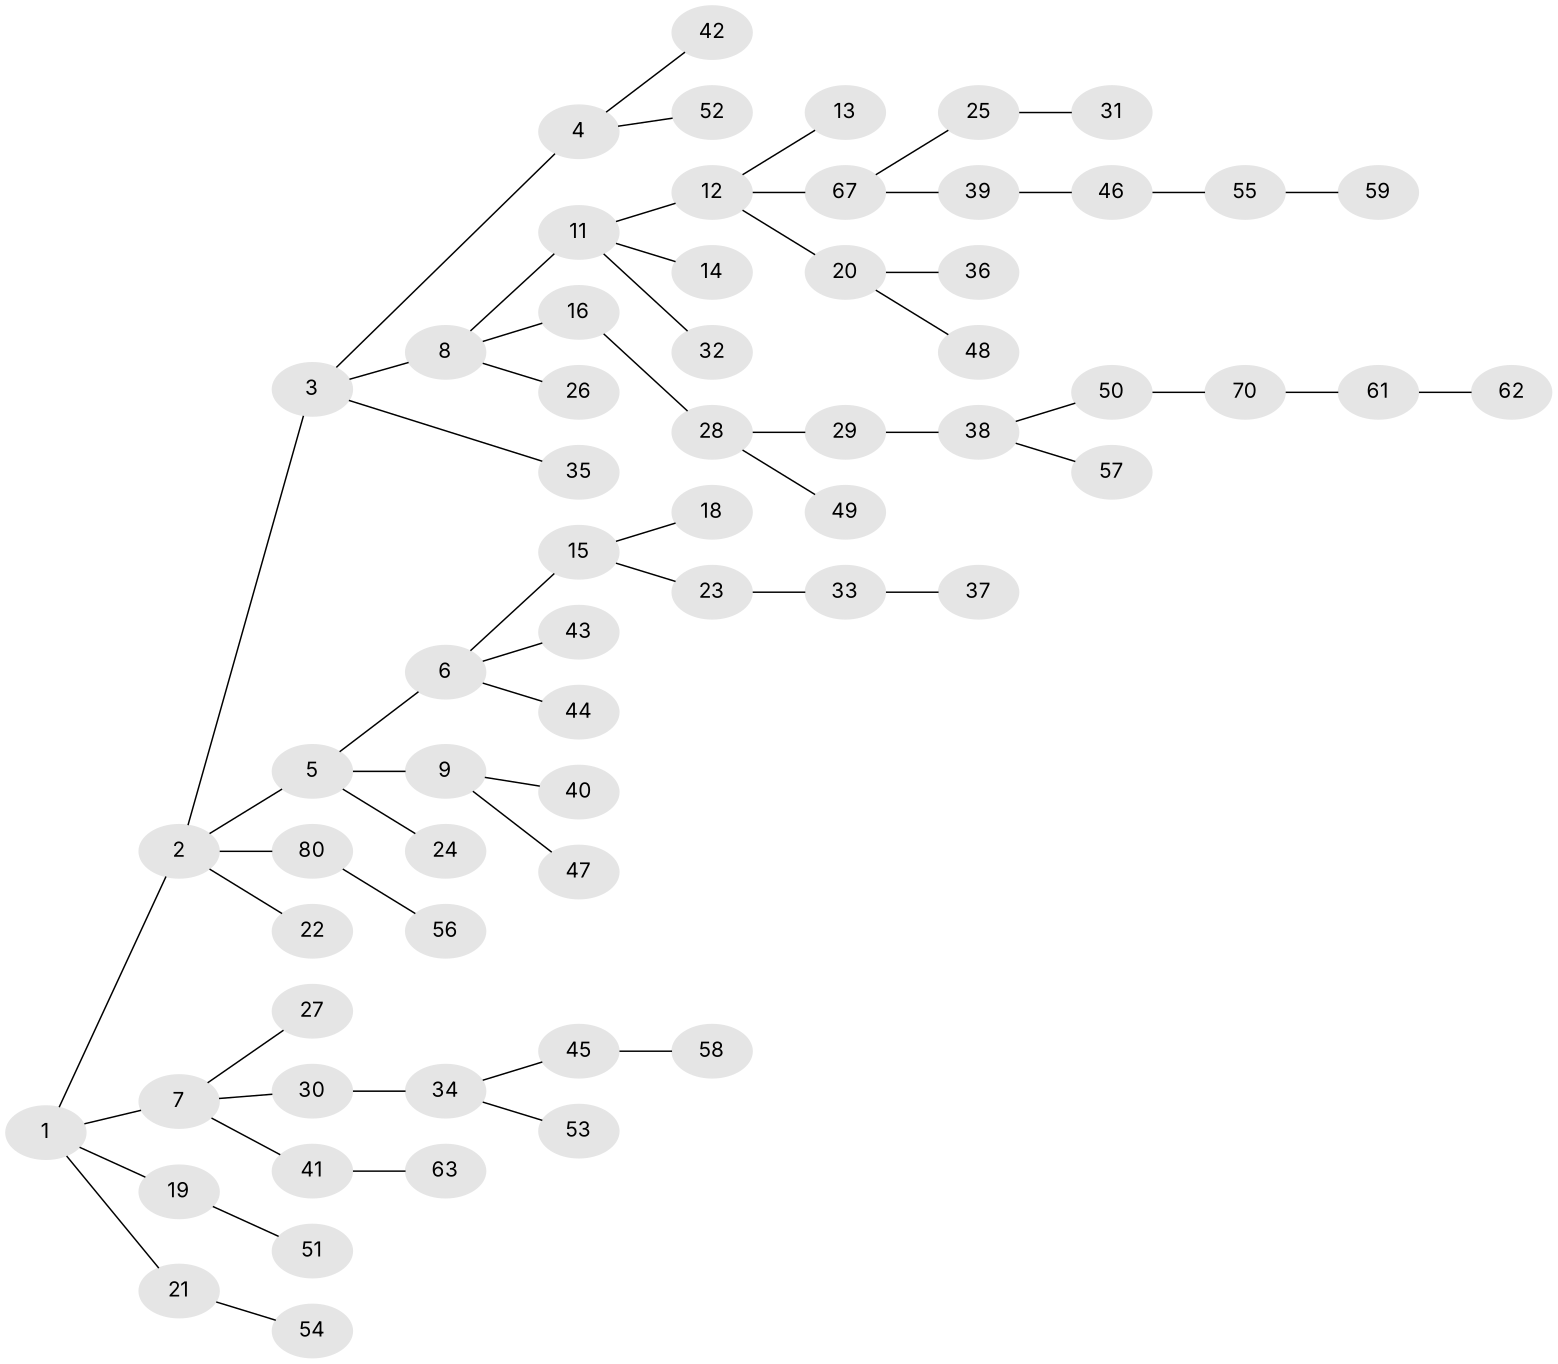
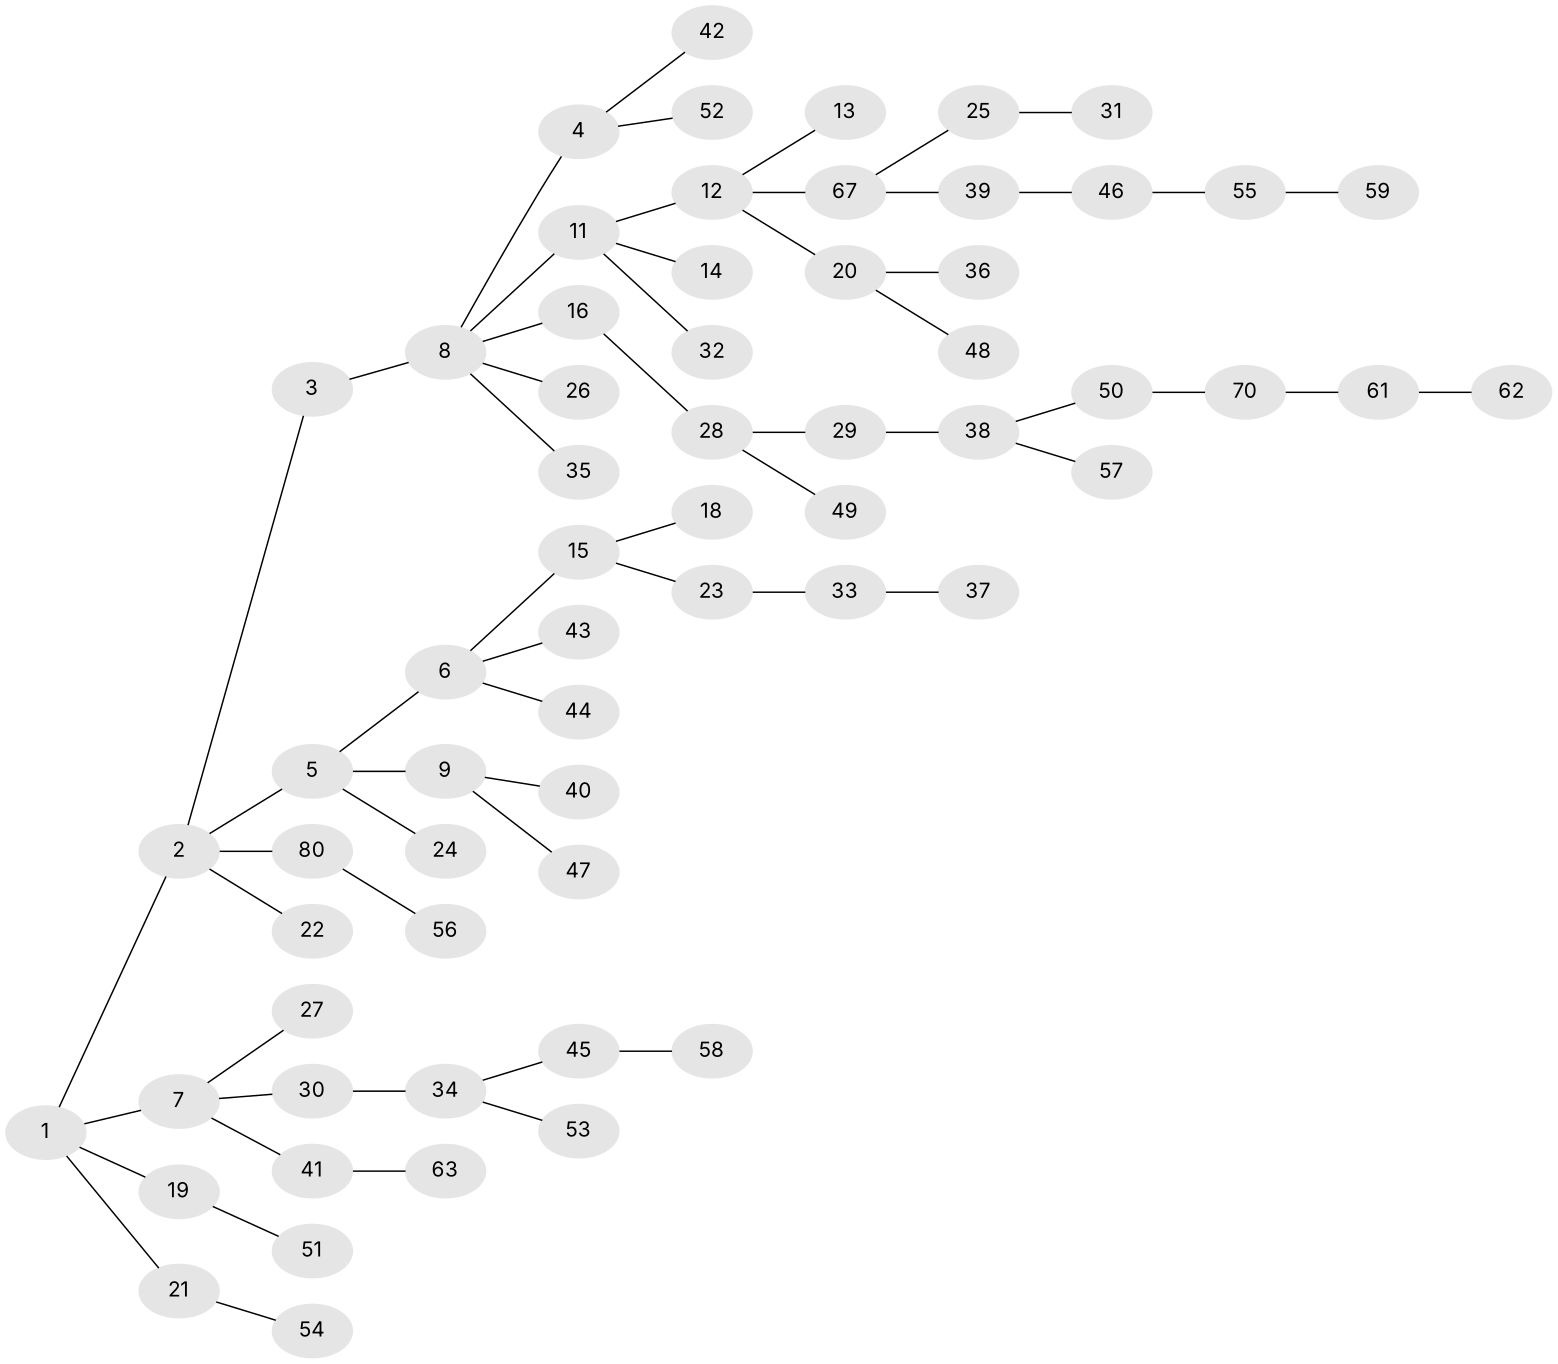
  graph {
    fontname=Inter
    rankdir=LR
    node [color=gray90 fontname=Inter style=filled]
    edge [fontname=Inter]
    1
    2
    7
    19
    21
    3
    5
    n8 [label=80]
    22
    27
    30
    41
    51
    54
    4
    8
    6
    9
    24
    56
    42
    52
    11
    16
    26
    35
    15
    43
    44
    40
    47
    18
    23
    34
    63
    12
    14
    32
    28
    13
    n41 [label=67]
    20
    25
    39
    36
    48
    33
    29
    49
    31
    46
    37
    38
    50
    57
    45
    53
    58
    n59 [label=70]
    55
    59
    61
    62
    1 -- 2
    1 -- 7
    1 -- 19
    1 -- 21
    2 -- 3
    2 -- 5
    2 -- n8
    2 -- 22
    7 -- 27
    7 -- 30
    7 -- 41
    19 -- 51
    21 -- 54
-   3 -- 4
+   8 -- 4
    3 -- 8
    5 -- 6
    5 -- 9
    5 -- 24
    n8 -- 56
    30 -- 34
    41 -- 63
    4 -- 42
    4 -- 52
    8 -- 11
    8 -- 16
    8 -- 26
-   3 -- 35
+   8 -- 35
    6 -- 15
    6 -- 43
    6 -- 44
    9 -- 40
    9 -- 47
    11 -- 12
    11 -- 14
    11 -- 32
    16 -- 28
    15 -- 18
    15 -- 23
    23 -- 33
    34 -- 45
    34 -- 53
    12 -- 13
    12 -- n41
    12 -- 20
    28 -- 29
    28 -- 49
    n41 -- 25
    n41 -- 39
    20 -- 36
    20 -- 48
    25 -- 31
    39 -- 46
    33 -- 37
    29 -- 38
    46 -- 55
    38 -- 50
    38 -- 57
    50 -- n59
    45 -- 58
    n59 -- 61
    55 -- 59
    61 -- 62
  }
